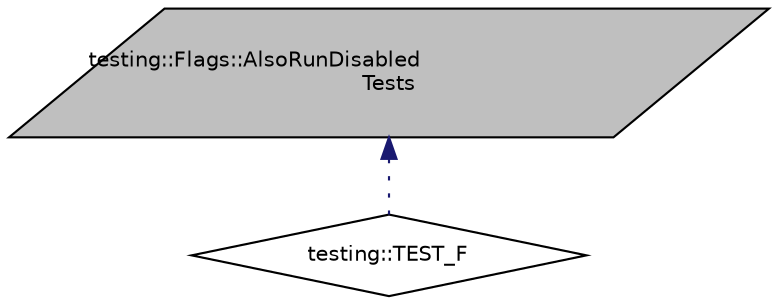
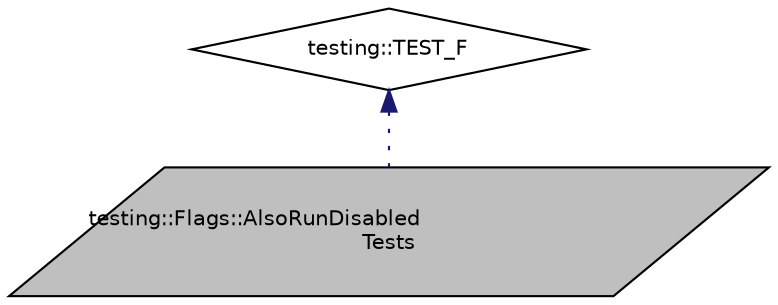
  digraph {
    rankdir=TB
    node [color=black fontname=Helvetica fontsize=10]
    n1 [fillcolor=grey75 fontcolor=black height=0.2 label="testing::Flags::AlsoRunDisabled\lTests" shape=parallelogram style=filled width=0.4]
    n2 [height=0.2 label="testing::TEST_F" shape=diamond width=0.4]
-   n1 -> n2 [color=midnightblue dir=back fontname=Helvetica fontsize=10 labelfontname=Helvetica labelfontsize=10 style=dotted]
+   n2 -> n1 [color=midnightblue dir=back fontname=Helvetica fontsize=10 labelfontname=Helvetica labelfontsize=10 style=dotted]
  }
